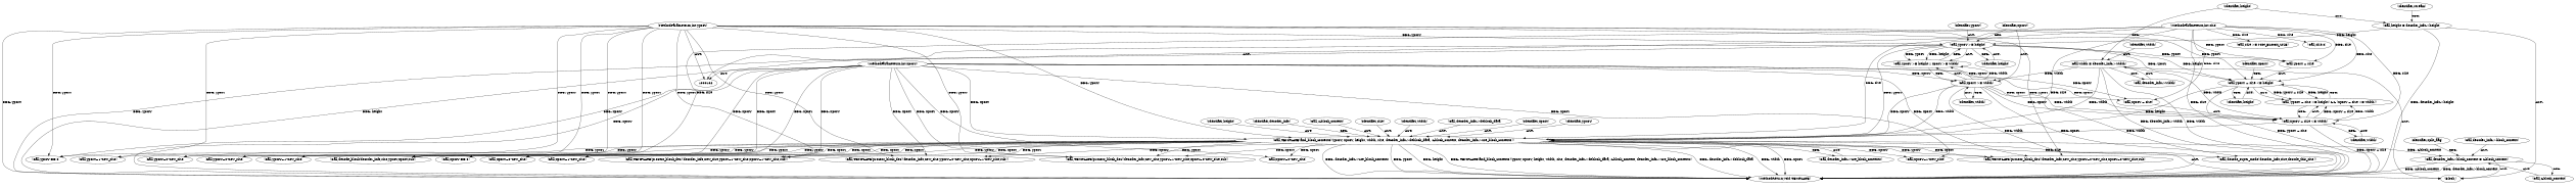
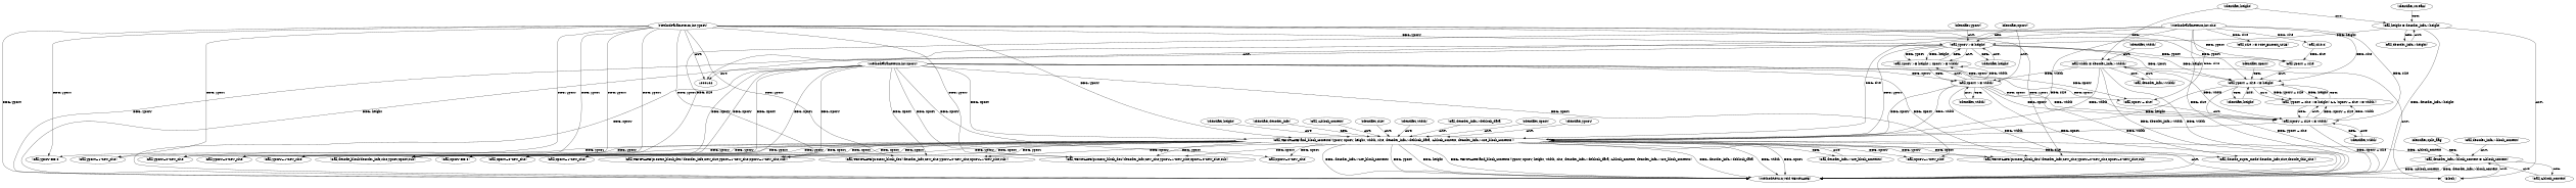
  digraph {
    n1 [label="(Call,decoder_info->block_context = &block_context)"]
    n2 [label="(Call,&block_context)"]
    n3 [label="(Block,)"]
    n4 [label="(MethodReturn,void TEMPLATE)"]
    n5 [label="(Call,TEMPLATE(find_block_contexts)(yposY, xposY, height, width, size, decoder_info->deblock_data, &block_context, decoder_info->use_block_contexts))"]
    n6 [label="(Call,yposY == 0)"]
    n7 [label="(Call,xposY == 0)"]
    n8 [label="(Call,TEMPLATE(process_block_dec)(decoder_info,new_size,yposY+1*new_size,xposY+1*new_size,sub))"]
    n9 [label="(Call,yposY+1*new_size)"]
    n10 [label="(Call,TEMPLATE(process_block_dec)(decoder_info,new_size,yposY+0*new_size,xposY+1*new_size,sub))"]
    n11 [label="(Call,yposY+0*new_size)"]
    n12 [label="(Call,xposY+0*new_size)"]
    n13 [label="(Call,yposY+0*new_size)"]
    n14 [label="(Call,TEMPLATE(process_block_dec)(decoder_info,new_size,yposY+1*new_size,xposY+0*new_size,sub))"]
    n15 [label="(Call,decoder_info->use_block_contexts)"]
    n16 [label="(Call,xposY+1*new_size)"]
    n17 [label="(Call,decode_block(decoder_info,size,yposY,xposY,sub))"]
    n18 [label="(Call,TEMPLATE(process_block_dec)(decoder_info,new_size,yposY+0*new_size,xposY+0*new_size,sub))"]
    n19 [label="(Call,yposY+1*new_size)"]
    n20 [label="(Call,xposY+0*new_size)"]
    n21 [label="(Call,decode_super_mode(decoder_info,size,decode_this_size))"]
    n22 [label="(Call,xposY+1*new_size)"]
    n23 [label="(MethodParameterIn,int yposY)"]
    n24 [label="(Call,yposY >= height)"]
    n25 [label="(Call,yposY + size <= height)"]
    n26 [label="(Call,yposY + size)"]
    1000102
    n28 [label="(Identifier,height)"]
    n29 [label="(Call,yposY >= height || xposY >= width)"]
    n30 [label="(Call,(yposY + size <= height) && (xposY + size <= width))"]
    n31 [label="(Identifier,height)"]
    n32 [label="(Call,xposY >= width)"]
    n33 [label="(Call,height = decoder_info->height)"]
+   n34 [label="(Call,decoder_info->height)"]
    n35 [label="(Call,xposY + size <= width)"]
    n36 [label="(Call,xposY + size)"]
    n37 [label="(Identifier,width)"]
    n38 [label="(Identifier,width)"]
    n39 [label="(MethodParameterIn,int xposY)"]
    n40 [label="(Call,width = decoder_info->width)"]
    n41 [label="(Call,decoder_info->width)"]
    n42 [label="(MethodParameterIn,int size)"]
    n43 [label="(Call,size >= MIN_BLOCK_SIZE)"]
    n44 [label="(Call,size/2)"]
    n45 [label="(Identifier,xposY)"]
    n46 [label="(Identifier,height)"]
    n47 [label="(Identifier,xposY)"]
    n48 [label="(Identifier,decoder_info)"]
    n49 [label="(Call,&block_context)"]
    n50 [label="(Identifier,size)"]
    n51 [label="(Identifier,stream)"]
    n52 [label="(Identifier,width)"]
    n53 [label="(Identifier,width)"]
    n54 [label="(Identifier,height)"]
    n55 [label="(Call,decoder_info->deblock_data)"]
    n56 [label="(Call,decoder_info->block_context)"]
    n57 [label="(Identifier,yposY)"]
    n58 [label="(Identifier,xposY)"]
    n59 [label="(Identifier,split_flag)"]
    n60 [label="(Identifier,yposY)"]
    n1 -> n2 [label="CFG: "]
    n1 -> n3 [label="AST: "]
    n1 -> n4 [label="DDG: &block_context"]
    n1 -> n4 [label="DDG: decoder_info->block_context"]
    n2 -> n1 [label="AST: "]
    n5 -> n1 [label="DDG: &block_context"]
    n5 -> n3 [label="AST: "]
    n5 -> n4 [label="DDG: height"]
    n5 -> n4 [label="DDG: TEMPLATE(find_block_contexts)(yposY, xposY, height, width, size, decoder_info->deblock_data, &block_context, decoder_info->use_block_contexts)"]
    n5 -> n4 [label="DDG: decoder_info->deblock_data"]
    n5 -> n4 [label="DDG: width"]
    n5 -> n4 [label="DDG: xposY"]
    n5 -> n4 [label="DDG: decoder_info->use_block_contexts"]
    n5 -> n4 [label="DDG: yposY"]
    n5 -> n6 [label="DDG: yposY"]
    n5 -> n7 [label="DDG: xposY"]
    n5 -> n8 [label="DDG: yposY"]
    n5 -> n8 [label="DDG: xposY"]
    n5 -> n9 [label="DDG: yposY"]
    n5 -> n10 [label="DDG: yposY"]
    n5 -> n10 [label="DDG: xposY"]
    n5 -> n11 [label="DDG: yposY"]
    n5 -> n12 [label="DDG: xposY"]
    n5 -> n13 [label="DDG: yposY"]
    n5 -> n14 [label="DDG: yposY"]
    n5 -> n14 [label="DDG: xposY"]
    n5 -> n15 [label="CFG: "]
    n5 -> n16 [label="DDG: xposY"]
    n5 -> n17 [label="DDG: yposY"]
    n5 -> n17 [label="DDG: xposY"]
    n5 -> n18 [label="DDG: yposY"]
    n5 -> n18 [label="DDG: xposY"]
    n5 -> n19 [label="DDG: yposY"]
    n5 -> n20 [label="DDG: xposY"]
    n5 -> n21 [label="DDG: size"]
    n5 -> n22 [label="DDG: xposY"]
    n15 -> n5 [label="AST: "]
    n23 -> n4 [label="DDG: yposY"]
    n23 -> n5 [label="DDG: yposY"]
    n23 -> n6 [label="DDG: yposY"]
    n23 -> n8 [label="DDG: yposY"]
    n23 -> n9 [label="DDG: yposY"]
    n23 -> n10 [label="DDG: yposY"]
    n23 -> n11 [label="DDG: yposY"]
    n23 -> n13 [label="DDG: yposY"]
    n23 -> n14 [label="DDG: yposY"]
    n23 -> n17 [label="DDG: yposY"]
    n23 -> n18 [label="DDG: yposY"]
    n23 -> n19 [label="DDG: yposY"]
    n23 -> n24 [label="DDG: yposY"]
    n23 -> n25 [label="DDG: yposY"]
    n23 -> n26 [label="DDG: yposY"]
    n23 -> 1000102 [label="AST: "]
    n24 -> n4 [label="DDG: yposY"]
    n24 -> n4 [label="DDG: height"]
    n24 -> n5 [label="DDG: yposY"]
    n24 -> n25 [label="DDG: yposY"]
    n24 -> n25 [label="DDG: height"]
    n24 -> n26 [label="DDG: yposY"]
    n24 -> n28 [label="CFG: "]
    n24 -> n29 [label="AST: "]
    n24 -> n29 [label="DDG: yposY"]
    n24 -> n29 [label="DDG: height"]
    n25 -> n4 [label="DDG: yposY + size"]
    n25 -> n5 [label="DDG: height"]
    n25 -> n30 [label="AST: "]
    n25 -> n30 [label="DDG: yposY + size"]
    n25 -> n30 [label="DDG: height"]
    n25 -> n31 [label="CFG: "]
    n26 -> n25 [label="AST: "]
    n28 -> n24 [label="AST: "]
    n29 -> n24 [label="CFG: "]
    n29 -> n32 [label="CFG: "]
    n30 -> n25 [label="CFG: "]
    n30 -> n35 [label="CFG: "]
    n31 -> n25 [label="AST: "]
    n32 -> n4 [label="DDG: xposY"]
    n32 -> n4 [label="DDG: width"]
    n32 -> n5 [label="DDG: xposY"]
    n32 -> n5 [label="DDG: width"]
    n32 -> n29 [label="AST: "]
    n32 -> n29 [label="DDG: xposY"]
    n32 -> n29 [label="DDG: width"]
    n32 -> n35 [label="DDG: xposY"]
    n32 -> n35 [label="DDG: width"]
    n32 -> n36 [label="DDG: xposY"]
    n32 -> n37 [label="CFG: "]
    n33 -> n3 [label="AST: "]
    n33 -> n4 [label="DDG: decoder_info->height"]
    n33 -> n24 [label="DDG: height"]
+   n33 -> n34 [label="CFG: "]
+   n34 -> n33 [label="AST: "]
    n35 -> n4 [label="DDG: xposY + size"]
    n35 -> n5 [label="DDG: width"]
    n35 -> n30 [label="AST: "]
    n35 -> n30 [label="DDG: xposY + size"]
    n35 -> n30 [label="DDG: width"]
    n35 -> n38 [label="CFG: "]
    n36 -> n35 [label="AST: "]
    n37 -> n32 [label="AST: "]
    n38 -> n35 [label="AST: "]
    n39 -> n4 [label="DDG: xposY"]
    n39 -> n5 [label="DDG: xposY"]
    n39 -> n7 [label="DDG: xposY"]
    n39 -> n8 [label="DDG: xposY"]
    n39 -> n10 [label="DDG: xposY"]
    n39 -> n12 [label="DDG: xposY"]
    n39 -> n14 [label="DDG: xposY"]
    n39 -> n16 [label="DDG: xposY"]
-   n39 -> n6 [label="DDG: xposY"]
+   n39 -> n17 [label="DDG: xposY"]
    n39 -> n18 [label="DDG: xposY"]
    n39 -> n20 [label="DDG: xposY"]
    n39 -> n22 [label="DDG: xposY"]
    n39 -> 1000102 [label="AST: "]
    n39 -> n32 [label="DDG: xposY"]
    n39 -> n35 [label="DDG: xposY"]
    n39 -> n36 [label="DDG: xposY"]
    n40 -> n3 [label="AST: "]
    n40 -> n4 [label="DDG: decoder_info->width"]
    n40 -> n4 [label="DDG: width"]
    n40 -> n5 [label="DDG: width"]
    n40 -> n32 [label="DDG: width"]
    n40 -> n35 [label="DDG: width"]
    n40 -> n41 [label="AST: "]
    n41 -> n40 [label="AST: "]
    n42 -> n4 [label="DDG: size"]
    n42 -> n5 [label="DDG: size"]
    n42 -> n17 [label="DDG: size"]
    n42 -> n21 [label="DDG: size"]
    n42 -> n25 [label="DDG: size"]
-   n42 -> n26 [label="DDG: size"]
+   n44 -> n26 [label="DDG: size"]
    n42 -> 1000102 [label="AST: "]
    n42 -> n35 [label="DDG: size"]
    n42 -> n36 [label="DDG: size"]
    n42 -> n43 [label="DDG: size"]
    n42 -> n44 [label="DDG: size"]
    n45 -> n24 [label="CFG: "]
    n45 -> n32 [label="AST: "]
    n46 -> n5 [label="AST: "]
    n47 -> n25 [label="CFG: "]
    n48 -> n5 [label="CFG: "]
    n49 -> n5 [label="AST: "]
    n50 -> n5 [label="AST: "]
    n51 -> n33 [label="CFG: "]
    n52 -> n5 [label="AST: "]
    n53 -> n40 [label="AST: "]
    n54 -> n33 [label="AST: "]
    n54 -> n40 [label="CFG: "]
    n55 -> n5 [label="AST: "]
    n56 -> n1 [label="AST: "]
    n57 -> n24 [label="AST: "]
    n58 -> n5 [label="AST: "]
    n59 -> n1 [label="CFG: "]
    n60 -> n5 [label="AST: "]
  }
